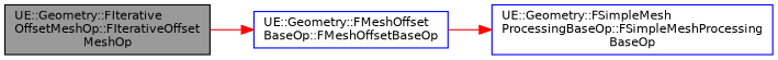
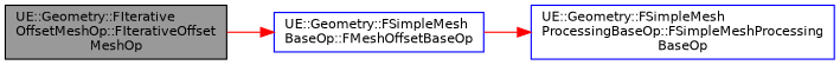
  digraph {
    rankdir=LR
    node [color=blue fillcolor=white fontname=Helvetica fontsize=10 shape=box style=filled]
    edge [color=red fontname=Helvetica fontsize=10 labelfontname=Helvetica labelfontsize=10 style=solid]
    n1 [color=black fillcolor=grey60 fontcolor=black height=0.2 label="UE::Geometry::FIterative\lOffsetMeshOp::FIterativeOffset\lMeshOp" width=0.4]
-   n2 [height=0.2 label="UE::Geometry::FMeshOffset\lBaseOp::FMeshOffsetBaseOp" width=0.4]
+   n2 [height=0.2 label="UE::Geometry::FSimpleMesh\lBaseOp::FMeshOffsetBaseOp" width=0.4]
    n3 [height=0.2 label="UE::Geometry::FSimpleMesh\lProcessingBaseOp::FSimpleMeshProcessing\lBaseOp" width=0.4]
    n1 -> n2
    n2 -> n3
  }
